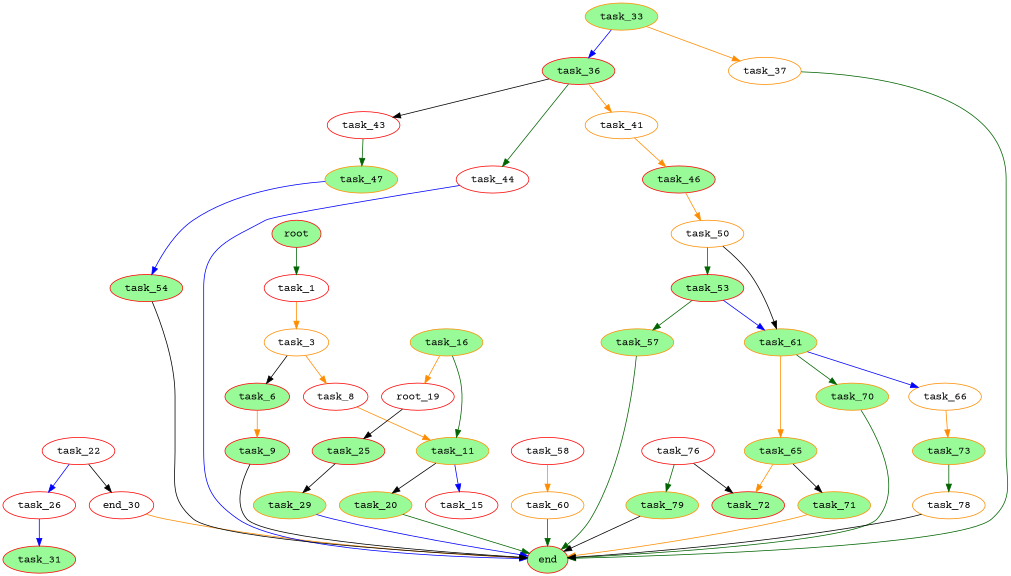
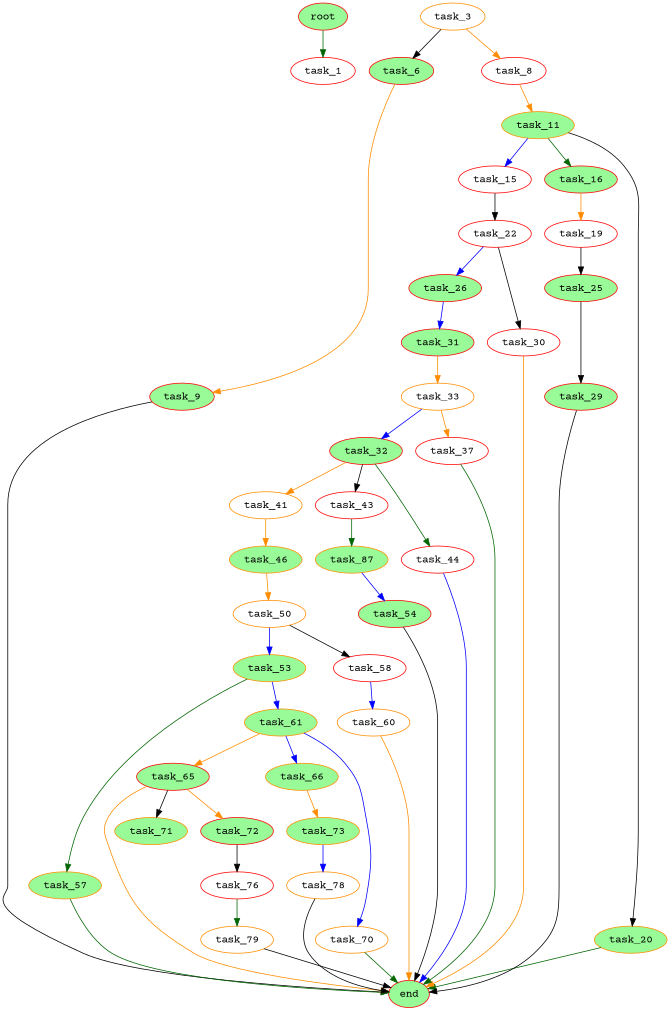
  digraph {
    fontname="Courier Prime"
    node [color=red fillcolor=palegreen fontname="Courier Prime" style=filled]
    edge [color=darkorange fontname="Courier Prime"]
    task_1 [fillcolor=white]
    root
    task_3 [color=darkorange fillcolor=white]
    task_6
    task_8 [fillcolor=white]
    task_9
    task_11 [color=darkorange]
    end
    task_15 [fillcolor=white]
-   task_16 [color=darkorange]
+   task_16
    task_20 [color=darkorange]
    task_22 [fillcolor=white]
-   task_19 [fillcolor=white label=root_19]
-   task_26 [fillcolor=white]
-   task_30 [fillcolor=white label=end_30]
+   task_19 [fillcolor=white]
+   task_26
+   task_30 [fillcolor=white]
    task_25
    task_31
-   task_29 [color=darkorange]
-   task_33 [color=darkorange]
-   task_36
-   task_37 [color=darkorange fillcolor=white]
+   task_29
+   task_33 [color=darkorange fillcolor=white]
+   task_36 [label=task_32]
+   task_37 [fillcolor=white]
    task_41 [color=darkorange fillcolor=white]
    task_43 [fillcolor=white]
    task_44 [fillcolor=white]
-   task_46
-   task_47 [color=darkorange]
+   task_46 [color=darkorange]
+   task_47 [color=darkorange label=task_87]
    task_50 [color=darkorange fillcolor=white]
    task_54
-   task_53
+   task_53 [color=darkorange]
    task_58 [fillcolor=white]
    task_57 [color=darkorange]
    task_61 [color=darkorange]
    task_60 [color=darkorange fillcolor=white]
-   task_65 [color=darkorange]
-   task_66 [color=darkorange fillcolor=white]
-   task_70 [color=darkorange]
+   task_65
+   task_66 [color=darkorange]
+   task_70 [color=darkorange fillcolor=white]
    task_71 [color=darkorange]
    task_72
    task_73 [color=darkorange]
    task_76 [fillcolor=white]
    task_78 [color=darkorange fillcolor=white]
-   task_79 [color=darkorange]
-   task_1 -> task_3
+   task_79 [color=darkorange fillcolor=white]
    root -> task_1 [color=darkgreen]
    task_3 -> task_6 [color=black]
    task_3 -> task_8
    task_6 -> task_9
    task_8 -> task_11
    task_9 -> end [color=black]
    task_11 -> task_15 [color=blue]
-   task_16 -> task_11 [color=darkgreen]
+   task_11 -> task_16 [color=darkgreen]
    task_11 -> task_20 [color=black]
+   task_15 -> task_22 [color=black]
    task_16 -> task_19
    task_20 -> end [color=darkgreen]
    task_22 -> task_26 [color=blue]
    task_22 -> task_30 [color=black]
    task_19 -> task_25 [color=black]
    task_26 -> task_31 [color=blue]
    task_30 -> end
    task_25 -> task_29 [color=black]
-   task_29 -> end [color=blue]
+   task_31 -> task_33
+   task_29 -> end [color=black]
    task_33 -> task_36 [color=blue]
    task_33 -> task_37
    task_36 -> task_41
    task_36 -> task_43 [color=black]
    task_36 -> task_44 [color=darkgreen]
    task_37 -> end [color=darkgreen]
    task_41 -> task_46
    task_43 -> task_47 [color=darkgreen]
    task_44 -> end [color=blue]
    task_46 -> task_50
    task_47 -> task_54 [color=blue]
-   task_50 -> task_53 [color=darkgreen]
-   task_50 -> task_61 [color=black]
+   task_50 -> task_53 [color=blue]
+   task_50 -> task_58 [color=black]
    task_54 -> end [color=black]
    task_53 -> task_57 [color=darkgreen]
    task_53 -> task_61 [color=blue]
-   task_58 -> task_60
+   task_58 -> task_60 [color=blue]
    task_57 -> end [color=darkgreen]
    task_61 -> task_65
    task_61 -> task_66 [color=blue]
-   task_61 -> task_70 [color=darkgreen]
-   task_60 -> end [color=darkgreen]
+   task_61 -> task_70 [color=blue]
+   task_60 -> end
    task_65 -> task_71 [color=black]
    task_65 -> task_72
    task_66 -> task_73
    task_70 -> end [color=darkgreen]
-   task_71 -> end
-   task_76 -> task_72 [color=black]
-   task_73 -> task_78 [color=darkgreen]
+   task_65 -> end
+   task_72 -> task_76 [color=black]
+   task_73 -> task_78 [color=blue]
    task_76 -> task_79 [color=darkgreen]
    task_78 -> end [color=black]
    task_79 -> end [color=black]
  }
